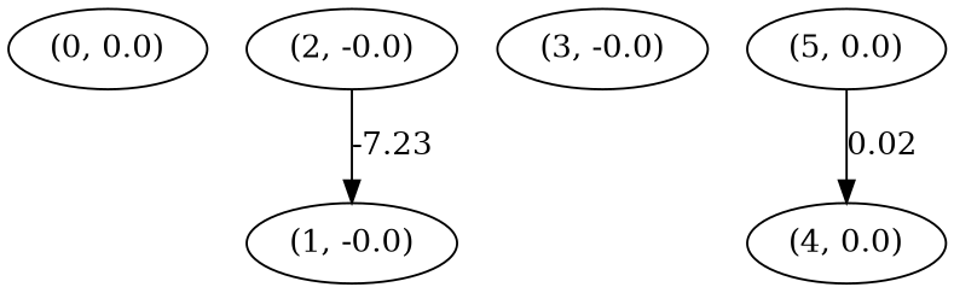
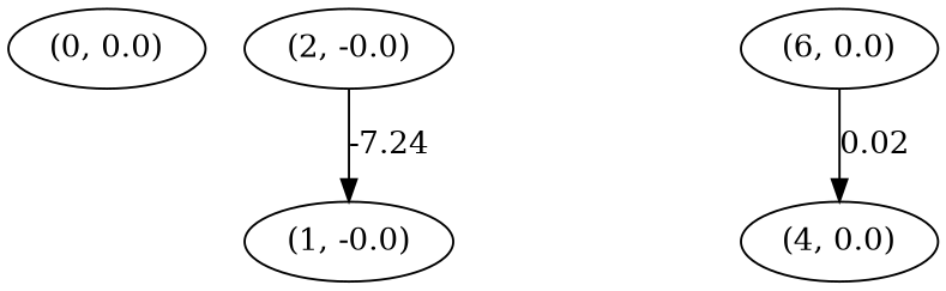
  digraph {
    n1 [label="(0, 0.0)"]
    n2 [label="(1, -0.0)"]
    n3 [label="(2, -0.0)"]
-   n4 [label="(3, -0.0)"]
    n5 [label="(4, 0.0)"]
-   n6 [label="(5, 0.0)"]
-   n3 -> n2 [label=-7.23]
+   n6 [label="(6, 0.0)"]
+   n3 -> n2 [label=-7.24]
    n6 -> n5 [label=0.02]
  }
